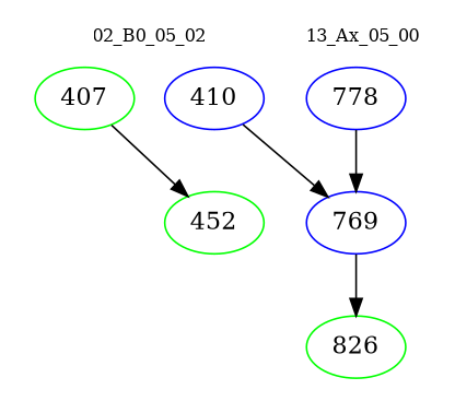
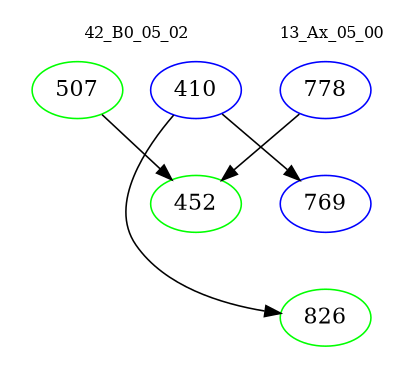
  digraph {
    node [color=blue]
    edge [color=black]
    n1 [label=778]
    n2 [label=769]
    n3 [color=green label=826]
    n4 [label=410]
-   n5 [color=green label=407]
+   n5 [color=green label=507]
    n6 [color=green label=452]
    subgraph cluster_1 {
      color=white
      fontsize=10
      label="13_Ax_05_00"
      n1
      n2
      n3
    }
    subgraph cluster_2 {
      color=white
      fontsize=10
-     label="02_B0_05_02"
+     label="42_B0_05_02"
      n4
      n5
      n6
    }
-   n1 -> n2
-   n2 -> n3
+   n1 -> n6
+   n4 -> n3
    n4 -> n2
    n5 -> n6
  }
